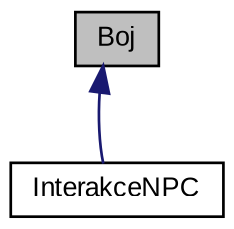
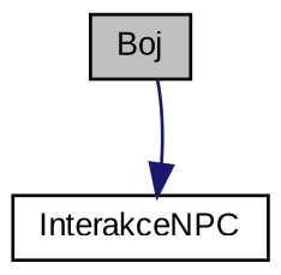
  digraph {
    fontname="Liberation Sans"
    node [color=black fontname="Liberation Sans" fontsize=10 shape=record style=filled]
    n1 [fillcolor=grey75 fontcolor=black height=0.2 label=Boj width=0.4]
    n2 [fillcolor=white height=0.2 label=InterakceNPC width=0.4]
-   n1 -> n2 [color=midnightblue dir=back fontname="Liberation Sans" fontsize=10 labelfontname=Helvetica labelfontsize=10 style=solid]
+   n2 -> n1 [color=midnightblue dir=back fontname="Liberation Sans" fontsize=10 labelfontname=Helvetica labelfontsize=10 style=solid]
  }
